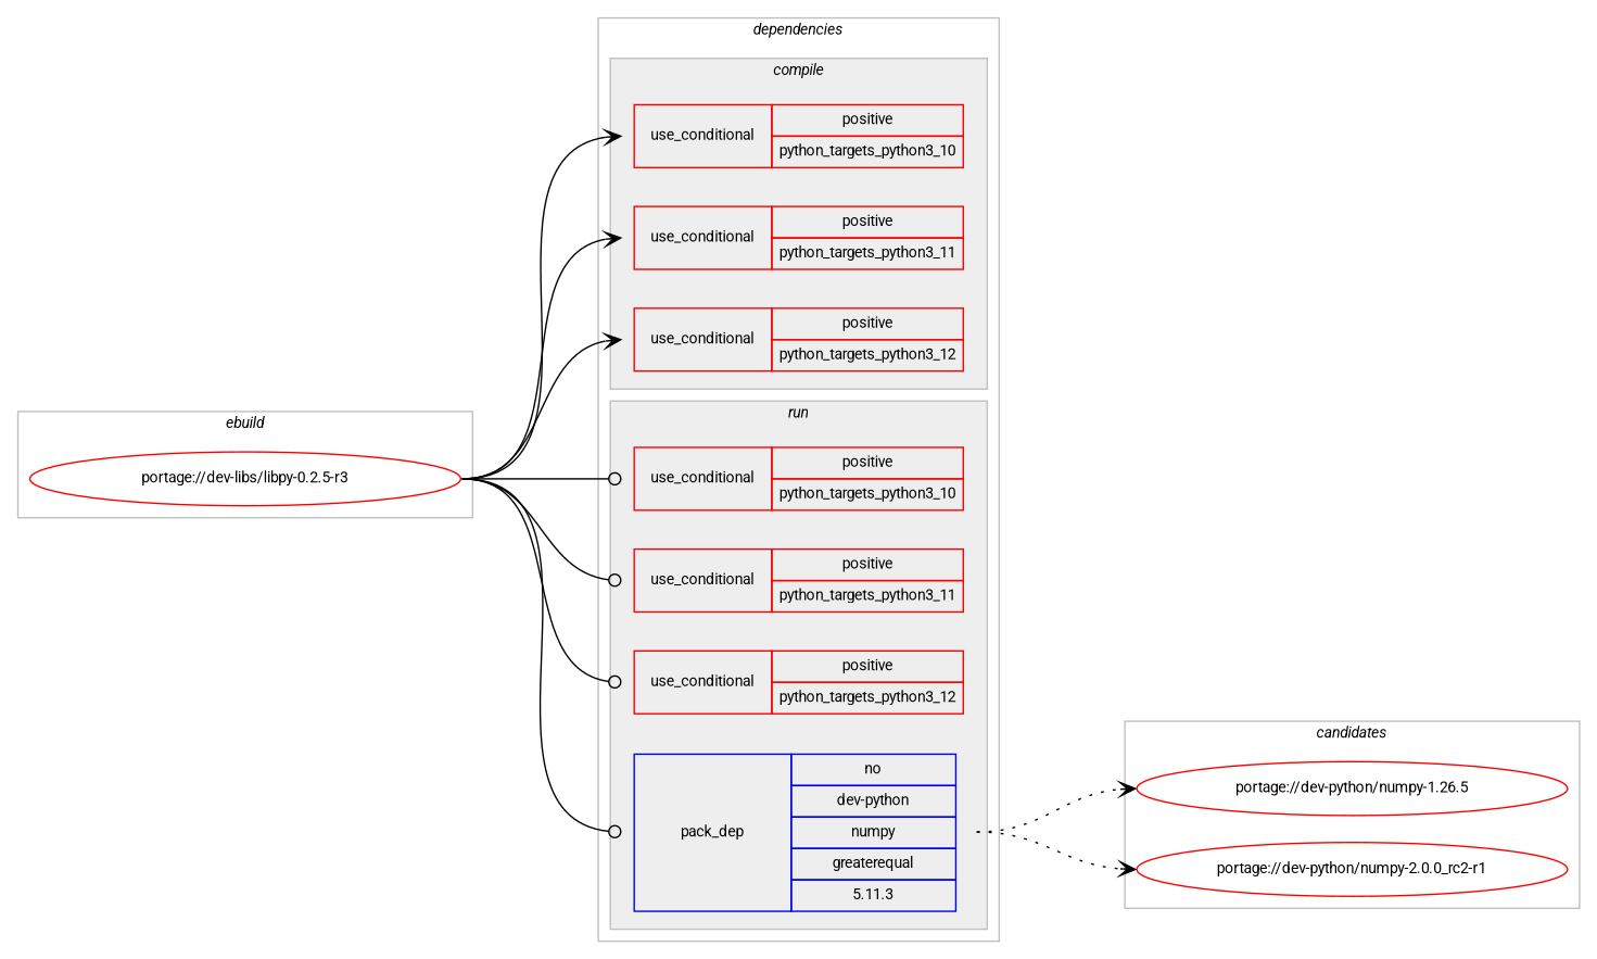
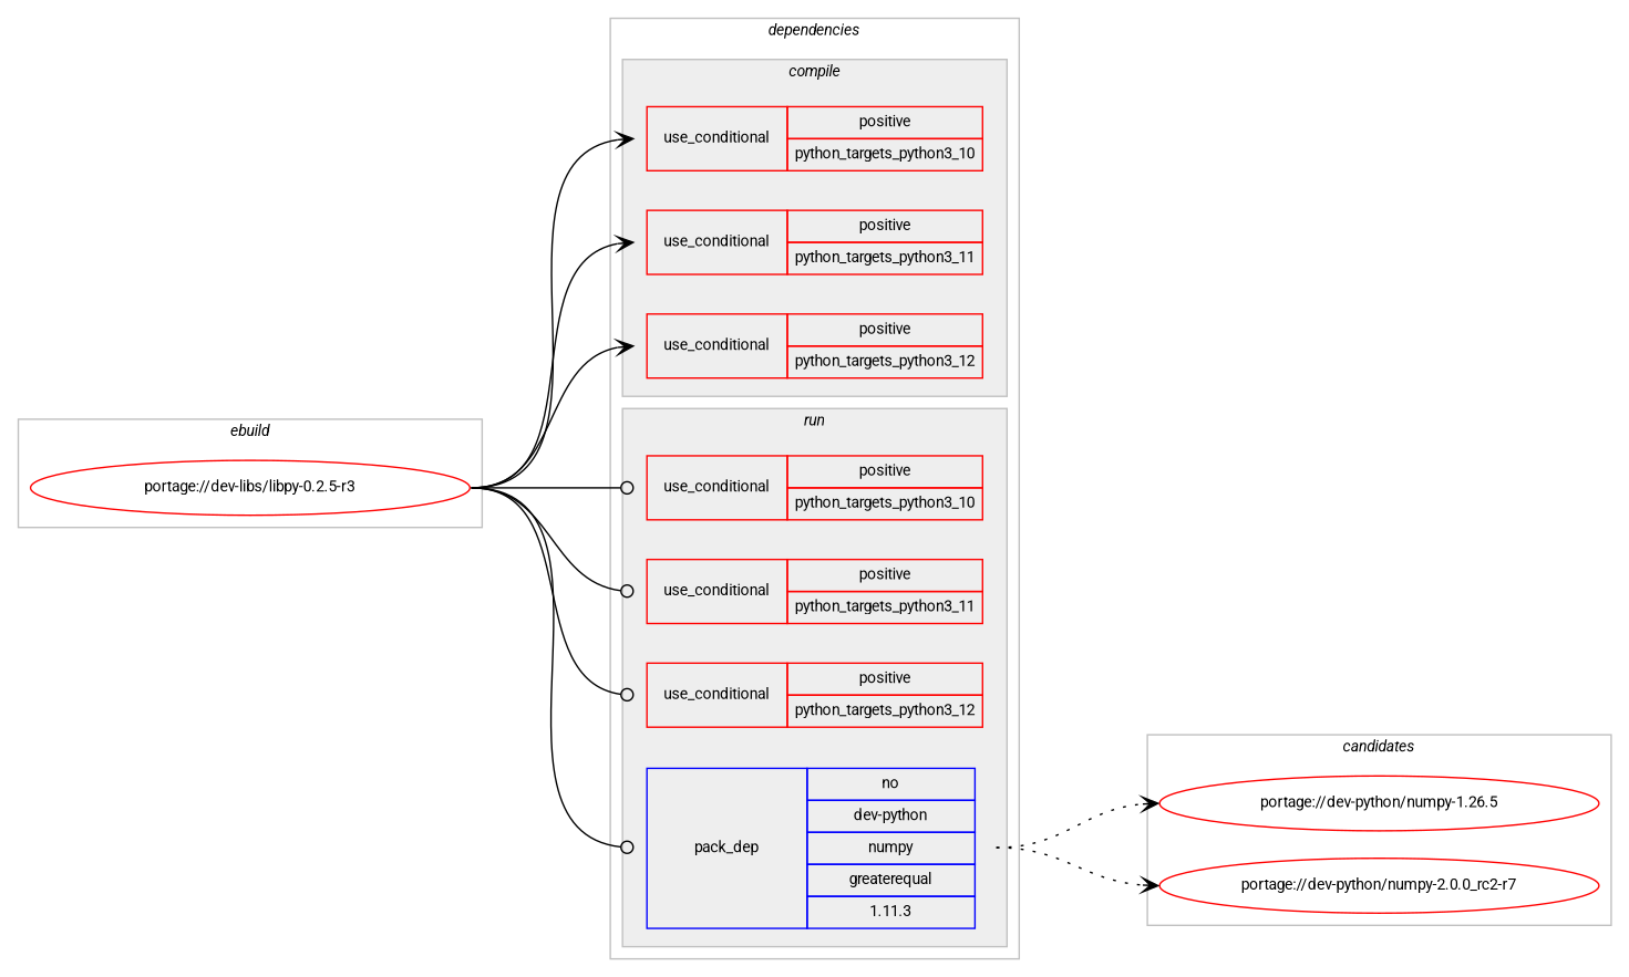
  digraph {
    compound=true
    concentrate=true
    fontname=Roboto
    fontsize=10
    newrank=true
    rankdir=LR
    ranksep=1.5
    node [color=red fontname=Roboto fontsize=10 shape=none]
    edge [arrowhead=vee fontname=Roboto headport=w style=solid tailport=e weight=20]
    n1 [label="portage://dev-libs/libpy-0.2.5-r3" width=4 shape=""]
    n2 [label=<<TABLE BORDER="0" CELLBORDER="1" CELLSPACING="0" CELLPADDING="4"><TR><TD ROWSPAN="3" CELLPADDING="10">use_conditional</TD></TR><TR><TD>positive</TD></TR><TR><TD>python_targets_python3_10</TD></TR></TABLE>>]
    n3 [label=<<TABLE BORDER="0" CELLBORDER="1" CELLSPACING="0" CELLPADDING="4"><TR><TD ROWSPAN="3" CELLPADDING="10">use_conditional</TD></TR><TR><TD>positive</TD></TR><TR><TD>python_targets_python3_11</TD></TR></TABLE>>]
    n4 [label=<<TABLE BORDER="0" CELLBORDER="1" CELLSPACING="0" CELLPADDING="4"><TR><TD ROWSPAN="3" CELLPADDING="10">use_conditional</TD></TR><TR><TD>positive</TD></TR><TR><TD>python_targets_python3_12</TD></TR></TABLE>>]
    n5 [label=<<TABLE BORDER="0" CELLBORDER="1" CELLSPACING="0" CELLPADDING="4"><TR><TD ROWSPAN="3" CELLPADDING="10">use_conditional</TD></TR><TR><TD>positive</TD></TR><TR><TD>python_targets_python3_10</TD></TR></TABLE>>]
    n6 [label=<<TABLE BORDER="0" CELLBORDER="1" CELLSPACING="0" CELLPADDING="4"><TR><TD ROWSPAN="3" CELLPADDING="10">use_conditional</TD></TR><TR><TD>positive</TD></TR><TR><TD>python_targets_python3_11</TD></TR></TABLE>>]
    n7 [label=<<TABLE BORDER="0" CELLBORDER="1" CELLSPACING="0" CELLPADDING="4"><TR><TD ROWSPAN="3" CELLPADDING="10">use_conditional</TD></TR><TR><TD>positive</TD></TR><TR><TD>python_targets_python3_12</TD></TR></TABLE>>]
-   n8 [color=blue label=<<TABLE BORDER="0" CELLBORDER="1" CELLSPACING="0" CELLPADDING="4" WIDTH="220"><TR><TD ROWSPAN="6" CELLPADDING="30">pack_dep</TD></TR><TR><TD WIDTH="110">no</TD></TR><TR><TD>dev-python</TD></TR><TR><TD>numpy</TD></TR><TR><TD>greaterequal</TD></TR><TR><TD>5.11.3</TD></TR></TABLE>>]
+   n8 [color=blue label=<<TABLE BORDER="0" CELLBORDER="1" CELLSPACING="0" CELLPADDING="4" WIDTH="220"><TR><TD ROWSPAN="6" CELLPADDING="30">pack_dep</TD></TR><TR><TD WIDTH="110">no</TD></TR><TR><TD>dev-python</TD></TR><TR><TD>numpy</TD></TR><TR><TD>greaterequal</TD></TR><TR><TD>1.11.3</TD></TR></TABLE>>]
    n9 [label="portage://dev-python/numpy-1.26.5" width=4 shape=""]
-   n10 [label="portage://dev-python/numpy-2.0.0_rc2-r1" width=4 shape=""]
+   n10 [label="portage://dev-python/numpy-2.0.0_rc2-r7" width=4 shape=""]
    subgraph cluster_1 {
      color=gray
      label=<<i>ebuild</i>>
      rank=same
      n1
    }
    subgraph cluster_2 {
      color=gray
      label=<<i>dependencies</i>>
      subgraph cluster_3 {
        color=gray
        fillcolor="#eeeeee"
        label=<<i>compile</i>>
        style=filled
        subgraph sub_4 {
          color=gray
          fillcolor="#eeeeee"
          label=<<i>compile</i>>
          style=filled
          n2
        }
        subgraph sub_5 {
          color=gray
          fillcolor="#eeeeee"
          label=<<i>compile</i>>
          style=filled
          n3
        }
        subgraph sub_6 {
          color=gray
          fillcolor="#eeeeee"
          label=<<i>compile</i>>
          style=filled
          n4
        }
      }
      subgraph cluster_7 {
        color=gray
        fillcolor="#eeeeee"
        label=<<i>compile and run</i>>
        style=filled
      }
      subgraph cluster_8 {
        color=gray
        fillcolor="#eeeeee"
        label=<<i>run</i>>
        style=filled
        subgraph sub_9 {
          color=gray
          fillcolor="#eeeeee"
          label=<<i>run</i>>
          style=filled
          n5
        }
        subgraph sub_10 {
          color=gray
          fillcolor="#eeeeee"
          label=<<i>run</i>>
          style=filled
          n6
        }
        subgraph sub_11 {
          color=gray
          fillcolor="#eeeeee"
          label=<<i>run</i>>
          style=filled
          n7
        }
        subgraph sub_12 {
          color=gray
          fillcolor="#eeeeee"
          label=<<i>run</i>>
          style=filled
          n8
        }
      }
    }
    subgraph cluster_13 {
      color=gray
      label=<<i>candidates</i>>
      rank=same
      subgraph sub_14 {
        color=black
        label=<<i>candidates</i>>
        nodesep=1
        rank=same
        n9
        n10
      }
    }
    n1 -> n2
    n1 -> n3
    n1 -> n4
    n1 -> n5 [arrowhead=odot]
    n1 -> n6 [arrowhead=odot]
    n1 -> n7 [arrowhead=odot]
    n1 -> n8 [arrowhead=odot]
    n8 -> n9 [style=dotted weight=100]
    n8 -> n10 [style=dotted weight=100]
  }
